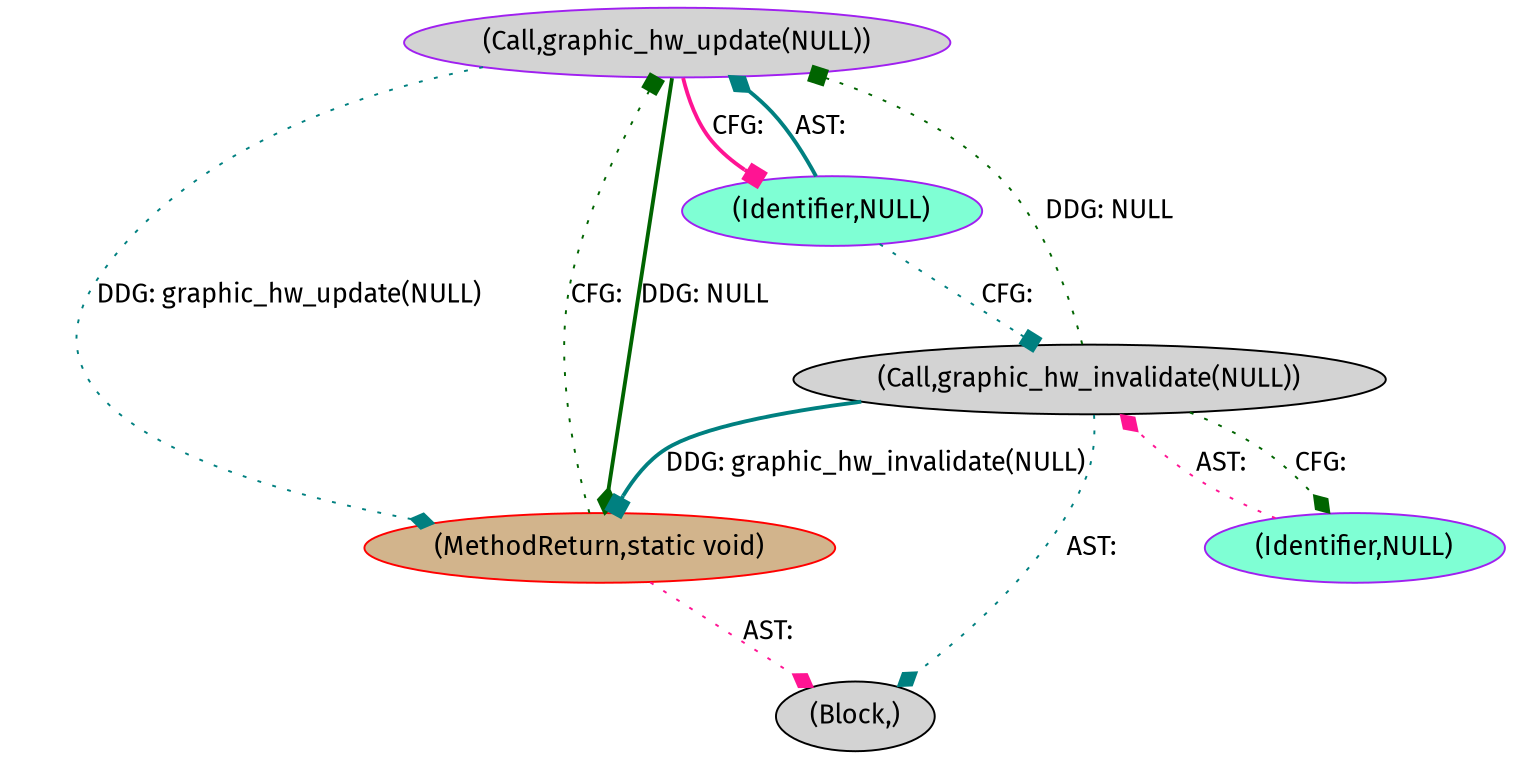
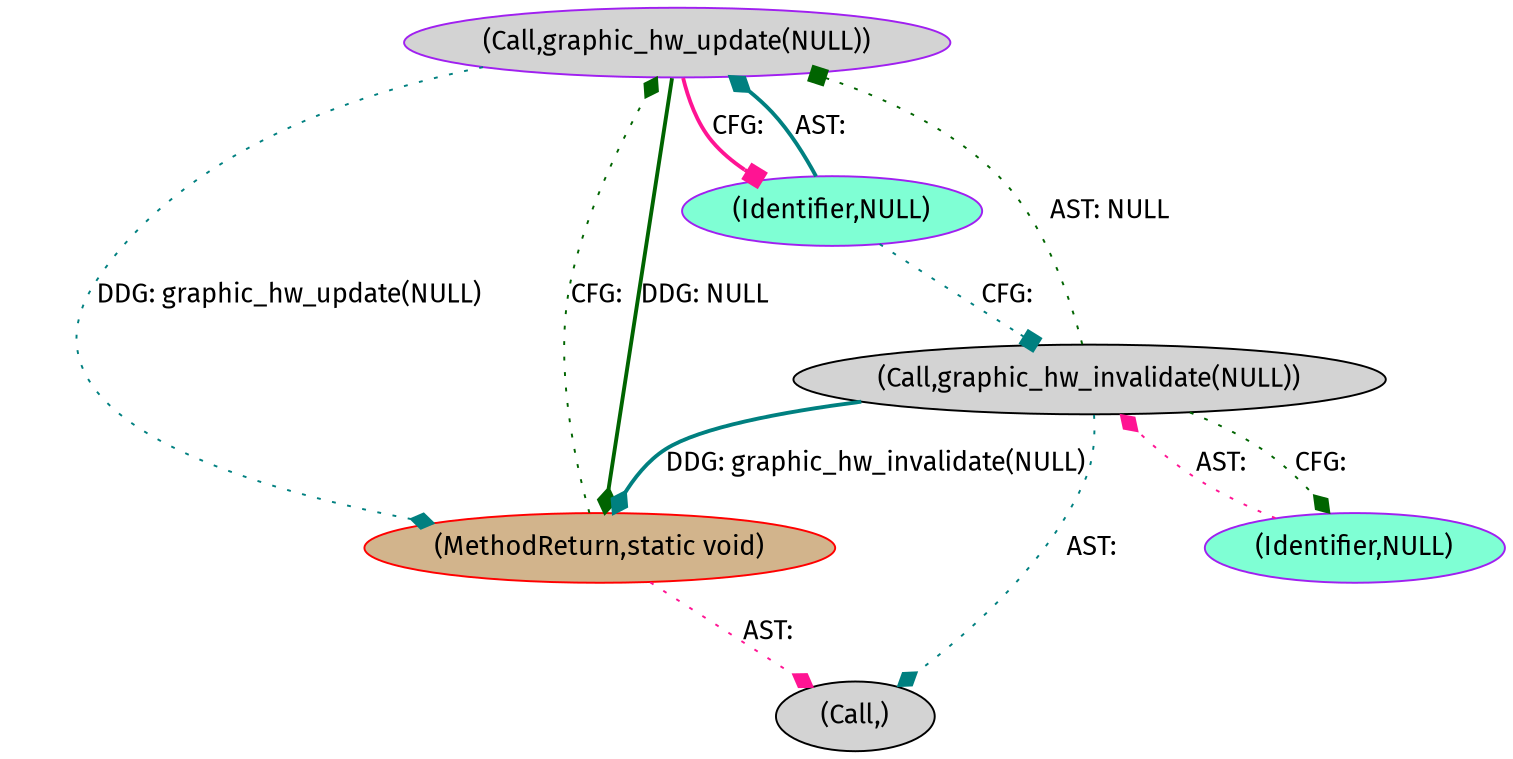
  digraph {
    fontname="Fira Sans"
    node [color=purple fillcolor=lightgrey fontname="Fira Sans" style=filled]
    edge [arrowhead=diamond color=teal fontname="Fira Sans" style=dotted]
    n1 [label="(Call,graphic_hw_update(NULL))"]
    n2 [fillcolor=aquamarine label="(Identifier,NULL)"]
    n3 [color=red fillcolor=tan label="(MethodReturn,static void)"]
-   n4 [color=black label="(Block,)"]
+   n4 [color=black label="(Call,)"]
    n5 [color=black label="(Call,graphic_hw_invalidate(NULL))"]
    n6 [fillcolor=aquamarine label="(Identifier,NULL)"]
    n1 -> n2 [arrowhead=box color=deeppink label="CFG: " style=bold]
    n1 -> n3 [color=darkgreen label="DDG: NULL" style=bold]
    n1 -> n3 [label="DDG: graphic_hw_update(NULL)"]
    n2 -> n1 [label="AST: " style=bold]
    n2 -> n5 [arrowhead=box label="CFG: "]
-   n3 -> n1 [arrowhead=box color=darkgreen label="CFG: "]
+   n3 -> n1 [color=darkgreen label="CFG: "]
    n3 -> n4 [color=deeppink label="AST: "]
-   n5 -> n1 [arrowhead=box color=darkgreen label="DDG: NULL"]
-   n5 -> n3 [arrowhead=box label="DDG: graphic_hw_invalidate(NULL)" style=bold]
+   n5 -> n1 [arrowhead=box color=darkgreen label="AST: NULL"]
+   n5 -> n3 [label="DDG: graphic_hw_invalidate(NULL)" style=bold]
    n5 -> n4 [label="AST: "]
    n5 -> n6 [color=darkgreen label="CFG: "]
    n6 -> n5 [color=deeppink label="AST: "]
  }
